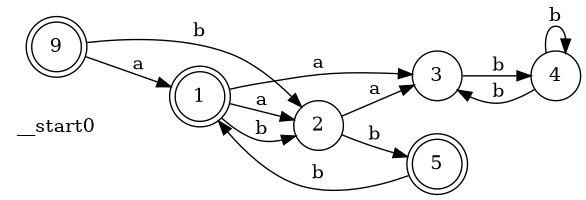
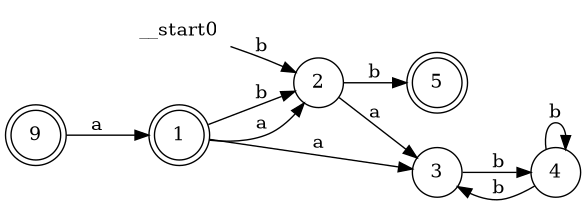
  digraph {
    rankdir=LR
    node [shape=doublecircle color=black fillcolor=white style="rounded,filled"]
    __start0 [shape=none color="" fillcolor="" style=""]
    n2 [label=9]
    n3 [label=1]
    n4 [label=2 shape=circle style=filled]
    n5 [label=3 shape=circle style=filled]
    n6 [label=5]
    n7 [label=4 shape=circle style=filled]
    n2 -> n3 [label=a]
-   n2 -> n4 [label=b]
+   __start0 -> n4 [label=b]
    n3 -> n4 [label=a]
    n3 -> n4 [label=b]
    n3 -> n5 [label=a]
    n4 -> n5 [label=a]
    n4 -> n6 [label=b]
    n5 -> n7 [label=b]
-   n6 -> n3 [label=b]
    n7 -> n5 [label=b]
    n7 -> n7 [label=b]
  }
